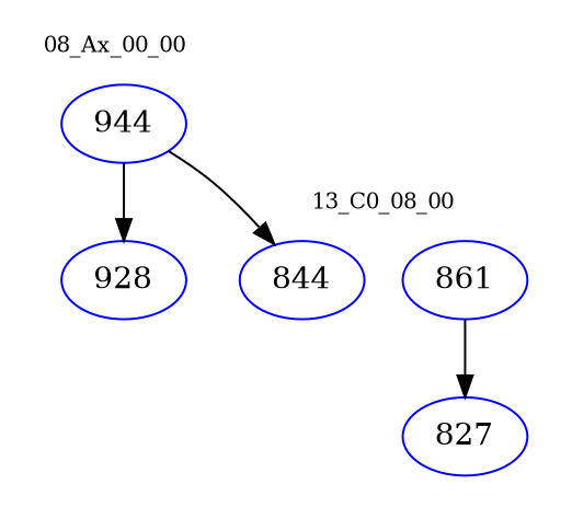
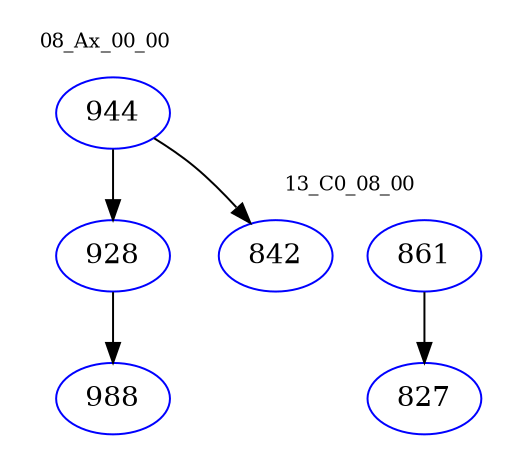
  digraph {
    node [color=blue]
    edge [color=black]
    n1 [label=944]
    n2 [label=928]
+   n3 [label=988]
    n4 [label=861]
    n5 [label=827]
-   n6 [label=844]
+   n6 [label=842]
    subgraph cluster_1 {
      color=white
      fontsize=10
      label="08_Ax_00_00"
      n1
      n2
+     n3
    }
    subgraph cluster_2 {
      color=white
      fontsize=10
      label="13_C0_08_00"
      n4
      n5
      n6
    }
    n1 -> n2
    n1 -> n6
+   n2 -> n3
    n4 -> n5
  }
